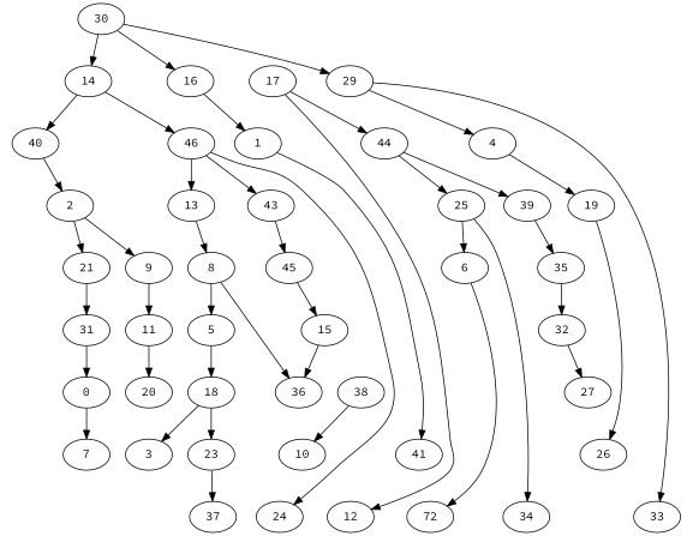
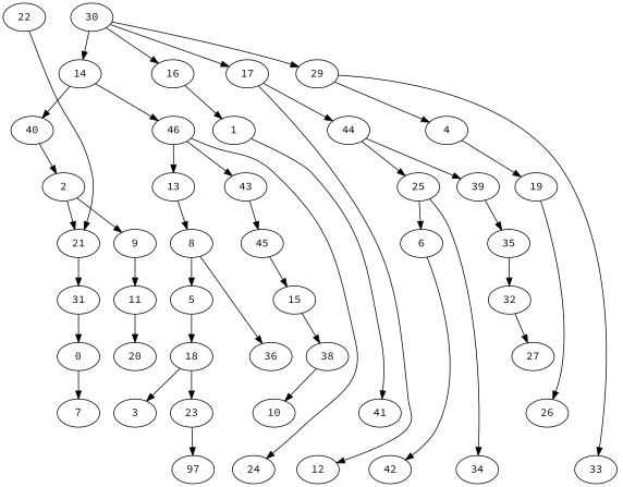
  digraph {
    fontname="Source Code Pro"
    node [fontname="Source Code Pro"]
    edge [fontname="Source Code Pro" weight=0]
    0
    7
    1
    41
    2
    9
    21
    11
+   22
    4
    19
    26
    5
    18
    3
    23
    6
-   42 [label=72]
+   42
    8
    36
    20
    13
    14
    40
    46
    24
    43
    15
    38
    10
    16
    17
    12
    44
    25
    39
-   37
+   37 [label=97]
    31
    34
    29
    33
    30
    32
    27
    35
    45
    0 -> 7
    1 -> 41
    2 -> 9
    2 -> 21
    9 -> 11
    21 -> 31
    11 -> 20
+   22 -> 21
    4 -> 19
    19 -> 26
    5 -> 18
    18 -> 3
    18 -> 23
    23 -> 37
    6 -> 42
    8 -> 5
    8 -> 36
    13 -> 8
    14 -> 40
    14 -> 46
    40 -> 2
    46 -> 13 [weight=1]
    46 -> 24
    46 -> 43
    43 -> 45
-   15 -> 36
+   15 -> 38
    38 -> 10
    16 -> 1
    17 -> 12
    17 -> 44
    44 -> 25
    44 -> 39
    25 -> 6
    25 -> 34
    39 -> 35
    31 -> 0
    29 -> 4
    29 -> 33
    30 -> 14
    30 -> 16
+   30 -> 17
    30 -> 29
    32 -> 27
    35 -> 32
    45 -> 15
  }
